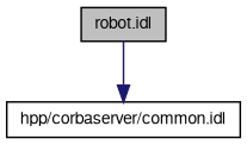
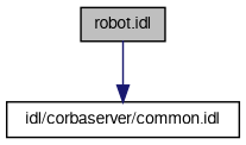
  digraph {
    node [color=black fontname=FreeSans fontsize=10 shape=record style=filled]
    n1 [fillcolor=grey75 fontcolor=black height=0.2 label="robot.idl" width=0.4]
-   n2 [fillcolor=white height=0.2 label="hpp/corbaserver/common.idl" width=0.4]
+   n2 [fillcolor=white height=0.2 label="idl/corbaserver/common.idl" width=0.4]
    n1 -> n2 [color=midnightblue fontname=FreeSans fontsize=10 labelfontname=FreeSans labelfontsize=10 style=solid]
  }
